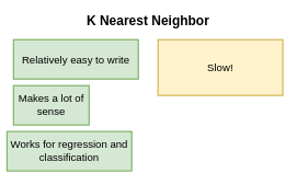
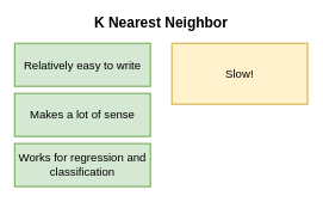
  <mxCell id="0" />
  <mxCell id="1" parent="0" />
  <mxCell id="2" value="K Nearest Neighbor" style="text;html=1;strokeColor=none;fillColor=none;align=center;verticalAlign=middle;whiteSpace=wrap;rounded=0;fontSize=20;fontStyle=1" vertex="1" parent="1"><mxGeometry x="110" y="20" width="230" height="20" as="geometry" /></mxCell>
  <mxCell id="3" value="Relatively easy to write" style="rounded=0;whiteSpace=wrap;html=1;strokeWidth=2;fontSize=16;align=center;fillColor=#d5e8d4;strokeColor=#82b366;" vertex="1" parent="1"><mxGeometry x="20" y="60" width="190" height="60" as="geometry" /></mxCell>
- <mxCell id="4" value="Makes a lot of sense" style="rounded=0;whiteSpace=wrap;html=1;strokeWidth=2;fontSize=16;align=center;fillColor=#d5e8d4;strokeColor=#82b366;" vertex="1" parent="1"><mxGeometry x="20" y="130" width="115" height="60" as="geometry" /></mxCell>
+ <mxCell id="4" value="Makes a lot of sense" style="rounded=0;whiteSpace=wrap;html=1;strokeWidth=2;fontSize=16;align=center;fillColor=#d5e8d4;strokeColor=#82b366;" vertex="1" parent="1"><mxGeometry x="20" y="130" width="190" height="60" as="geometry" /></mxCell>
  <mxCell id="5" value="Slow!" style="rounded=0;whiteSpace=wrap;html=1;strokeWidth=2;fontSize=16;align=center;fillColor=#fff2cc;strokeColor=#d6b656;" vertex="1" parent="1"><mxGeometry x="240" y="60" width="190" height="85" as="geometry" /></mxCell>
- <mxCell id="6" value="Works for regression and classification" style="rounded=0;whiteSpace=wrap;html=1;strokeWidth=2;fontSize=16;align=center;fillColor=#d5e8d4;strokeColor=#82b366;" vertex="1" parent="1"><mxGeometry x="10" y="200" width="190" height="60" as="geometry" /></mxCell>
+ <mxCell id="6" value="Works for regression and classification" style="rounded=0;whiteSpace=wrap;html=1;strokeWidth=2;fontSize=16;align=center;fillColor=#d5e8d4;strokeColor=#82b366;" vertex="1" parent="1"><mxGeometry x="20" y="200" width="190" height="60" as="geometry" /></mxCell>
